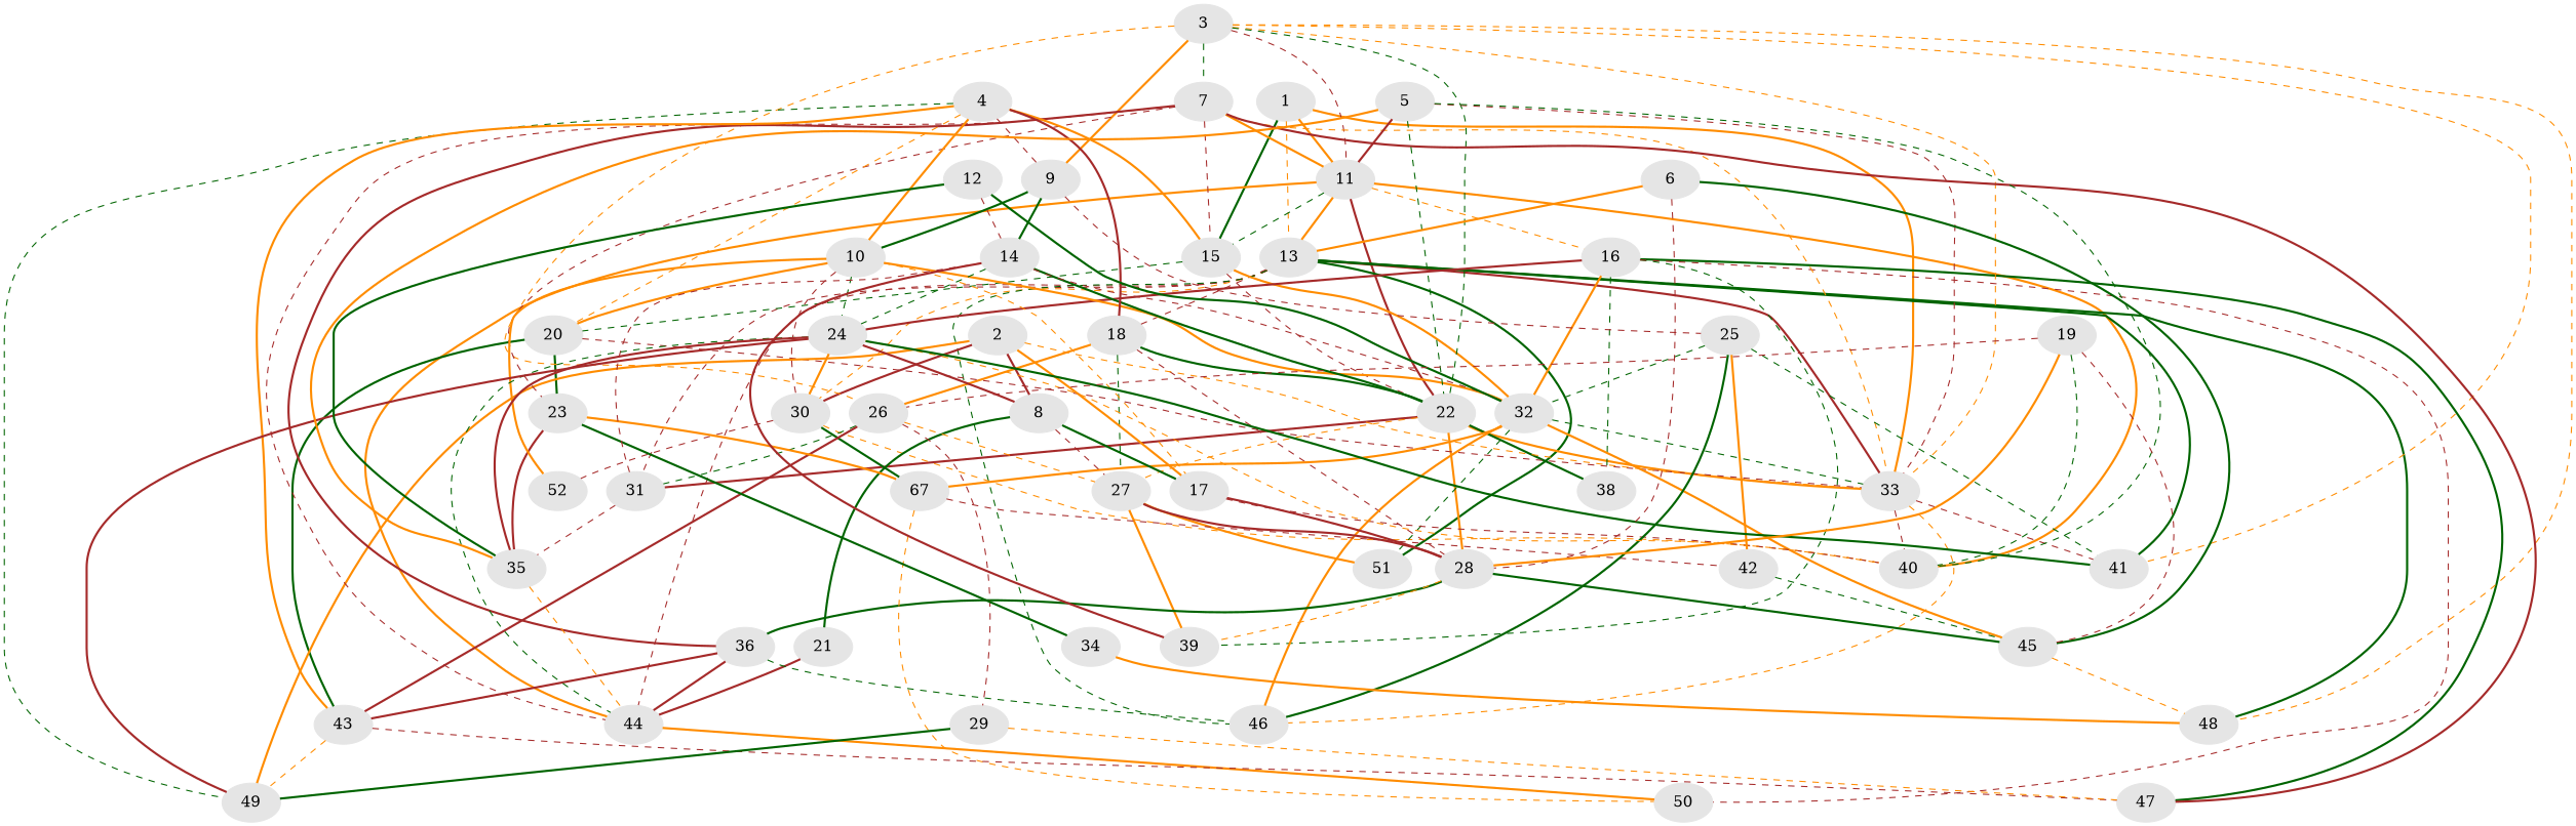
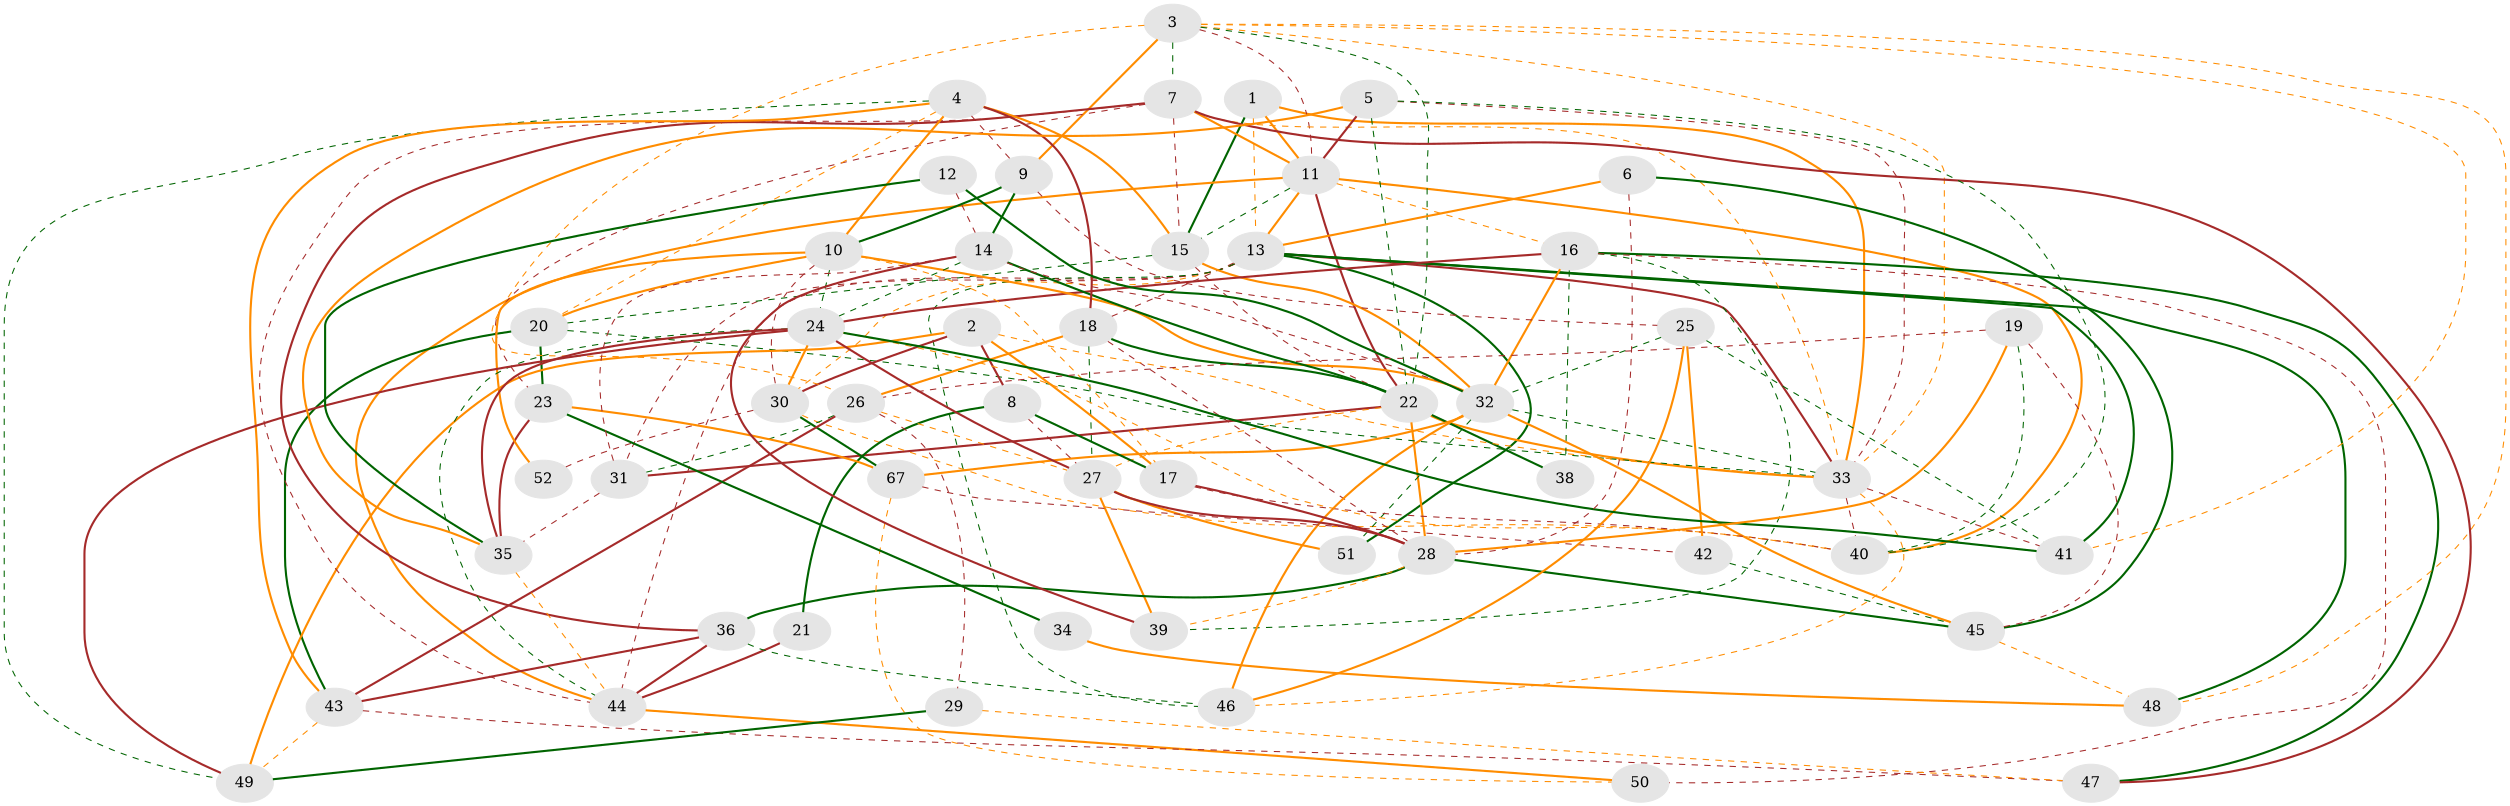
  graph {
    node [color=gray90 style=filled]
    edge [color=darkorange style=bold weight=1.0]
    1
    11
    13
    15
    33
    22
    40
    44
    16
    30
    41
    48
    18
    31
    46
    51
    20
    32
    2
    8
    17
    49
    21
    27
    28
    52
    n27 [label=67]
    3
    7
    9
    26
    23
    36
    47
    10
    14
    25
    38
    43
    29
    4
    24
    5
    35
    6
    45
    39
    34
    50
    42
    12
    19
    1 -- 11
    1 -- 13 [style=dashed]
    1 -- 15 [color=darkgreen]
    1 -- 33
    11 -- 13
    11 -- 15 [color=darkgreen style=dashed]
    11 -- 22 [color=brown]
    11 -- 40
    11 -- 44
    11 -- 16 [style=dashed]
    13 -- 33 [color=brown]
    13 -- 44 [color=brown style=dashed]
    13 -- 30 [style=dashed]
    13 -- 41 [color=darkgreen]
    13 -- 48 [color=darkgreen]
    13 -- 18 [color=brown style=dashed weight=2.0]
    13 -- 31 [color=brown style=dashed]
    13 -- 46 [color=darkgreen style=dashed]
    13 -- 51 [color=darkgreen]
    15 -- 22 [color=brown style=dashed]
    15 -- 20 [color=darkgreen style=dashed]
    15 -- 32
    33 -- 40 [color=brown style=dashed]
    33 -- 41 [color=brown style=dashed]
    33 -- 46 [style=dashed]
    22 -- 33
    22 -- 31 [color=brown]
    22 -- 27 [style=dashed]
    22 -- 28
    22 -- 38 [color=darkgreen]
    44 -- 50
    16 -- 32
    16 -- 47 [color=darkgreen]
    16 -- 38 [color=darkgreen style=dashed]
    16 -- 24 [color=brown]
    16 -- 39 [color=darkgreen style=dashed]
    16 -- 50 [color=brown style=dashed weight=2.0]
    30 -- 40 [style=dashed]
    30 -- 52 [color=brown style=dashed]
    30 -- n27 [color=darkgreen]
    18 -- 22 [color=darkgreen]
    18 -- 27 [color=darkgreen style=dashed]
    18 -- 28 [color=brown style=dashed]
    18 -- 26 [weight=2.0]
    31 -- 35 [color=brown style=dashed]
-   20 -- 33 [color=brown style=dashed]
+   20 -- 33 [color=darkgreen style=dashed]
    20 -- 23 [color=darkgreen]
    20 -- 43 [color=darkgreen]
    32 -- 33 [color=darkgreen style=dashed weight=2.0]
    32 -- 46
    32 -- 51 [color=darkgreen style=dashed]
    32 -- n27
    32 -- 45
    2 -- 33 [style=dashed weight=2.0]
    2 -- 30 [color=brown]
    2 -- 8 [color=brown]
    2 -- 17
    2 -- 49
    8 -- 17 [color=darkgreen]
    8 -- 21 [color=darkgreen]
    8 -- 27 [color=brown style=dashed]
    17 -- 40 [color=brown style=dashed]
    17 -- 28 [color=brown]
    21 -- 44 [color=brown]
    27 -- 51
    27 -- 28 [color=brown]
    27 -- 39
    28 -- 36 [color=darkgreen]
    28 -- 45 [color=darkgreen weight=2.0]
    28 -- 39 [style=dashed]
    n27 -- 50 [style=dashed]
    n27 -- 42 [color=brown style=dashed]
    3 -- 11 [color=brown style=dashed]
    3 -- 33 [style=dashed]
    3 -- 22 [color=darkgreen style=dashed]
    3 -- 41 [style=dashed]
    3 -- 48 [style=dashed]
    3 -- 7 [color=darkgreen style=dashed]
    3 -- 9 [weight=3.0]
    3 -- 26 [style=dashed weight=2.0]
    7 -- 11
    7 -- 15 [color=brown style=dashed]
    7 -- 33 [style=dashed]
    7 -- 44 [color=brown style=dashed]
    7 -- 23 [color=brown style=dashed]
    7 -- 36 [color=brown]
    7 -- 47 [color=brown]
    9 -- 10 [color=darkgreen]
    9 -- 14 [color=darkgreen weight=2.0]
    9 -- 25 [color=brown style=dashed]
    26 -- 31 [color=darkgreen style=dashed]
    26 -- 27 [style=dashed]
    26 -- 43 [color=brown]
    26 -- 29 [color=brown style=dashed]
    23 -- n27
    23 -- 35 [color=brown]
    23 -- 34 [color=darkgreen]
    36 -- 44 [color=brown]
    36 -- 46 [color=darkgreen style=dashed]
    36 -- 43 [color=brown]
    10 -- 30 [color=brown style=dashed]
    10 -- 20
    10 -- 32
    10 -- 17 [style=dashed]
    10 -- 52
    10 -- 24 [color=darkgreen style=dashed]
    14 -- 22 [color=darkgreen]
    14 -- 31 [color=brown style=dashed]
    14 -- 32 [color=brown style=dashed weight=2.0]
    14 -- 24 [color=darkgreen style=dashed]
    14 -- 39 [color=brown]
    25 -- 41 [color=darkgreen style=dashed]
-   25 -- 46 [color=darkgreen]
+   25 -- 46
    25 -- 32 [color=darkgreen style=dashed weight=2.0]
    25 -- 42
    43 -- 49 [style=dashed]
    43 -- 47 [color=brown style=dashed]
    29 -- 49 [color=darkgreen]
    29 -- 47 [style=dashed]
    4 -- 15
    4 -- 18 [color=brown weight=2.0]
    4 -- 20 [style=dashed]
    4 -- 49 [color=darkgreen style=dashed]
    4 -- 9 [color=brown style=dashed]
    4 -- 10
    4 -- 43
    24 -- 40 [style=dashed]
    24 -- 44 [color=darkgreen style=dashed]
    24 -- 30
    24 -- 41 [color=darkgreen]
    24 -- 49 [color=brown]
-   24 -- 8 [color=brown]
+   24 -- 27 [color=brown]
    24 -- 35 [color=brown]
    5 -- 11 [color=brown]
    5 -- 33 [color=brown style=dashed]
    5 -- 22 [color=darkgreen style=dashed]
    5 -- 40 [color=darkgreen style=dashed]
    5 -- 35
    35 -- 44 [style=dashed]
    6 -- 13
    6 -- 28 [color=brown style=dashed]
    6 -- 45 [color=darkgreen]
    45 -- 48 [style=dashed]
    34 -- 48
    42 -- 45 [color=darkgreen style=dashed]
    12 -- 32 [color=darkgreen]
    12 -- 14 [color=brown style=dashed]
    12 -- 35 [color=darkgreen]
    19 -- 40 [color=darkgreen style=dashed weight=2.0]
    19 -- 28 [weight=2.0]
    19 -- 26 [color=brown style=dashed]
    19 -- 45 [color=brown style=dashed]
  }
